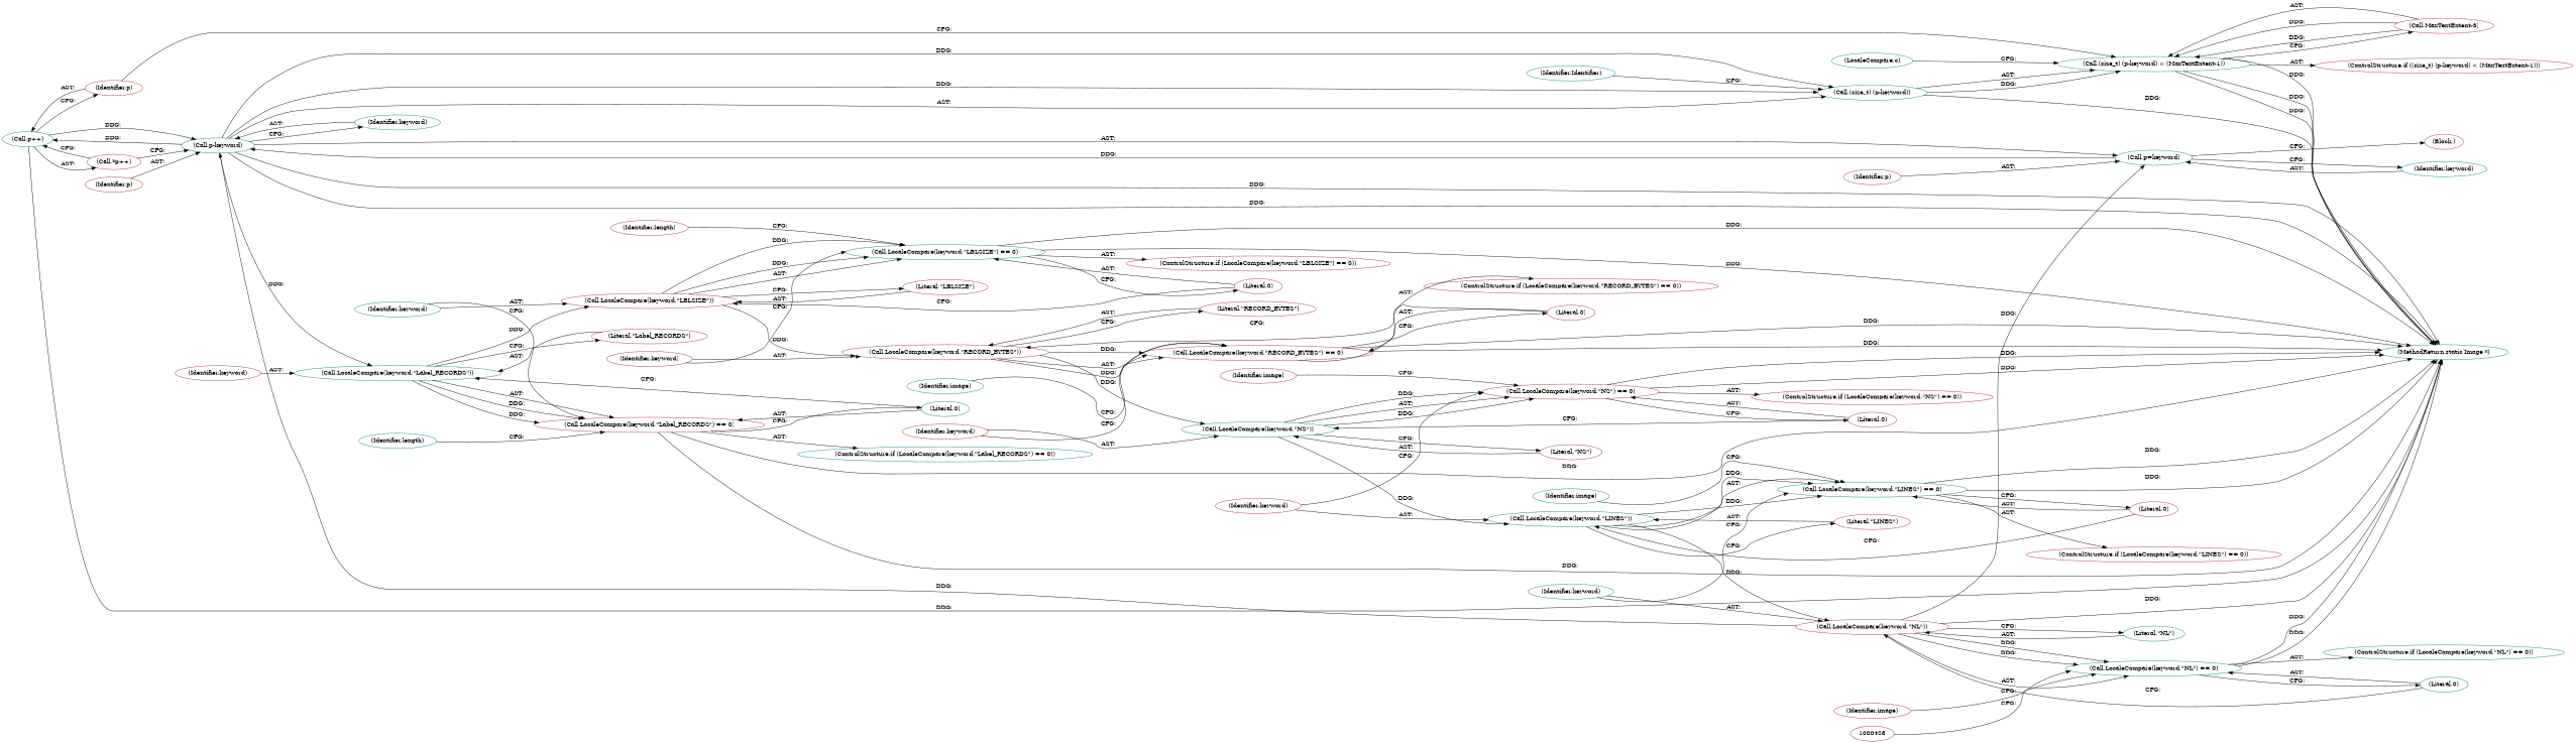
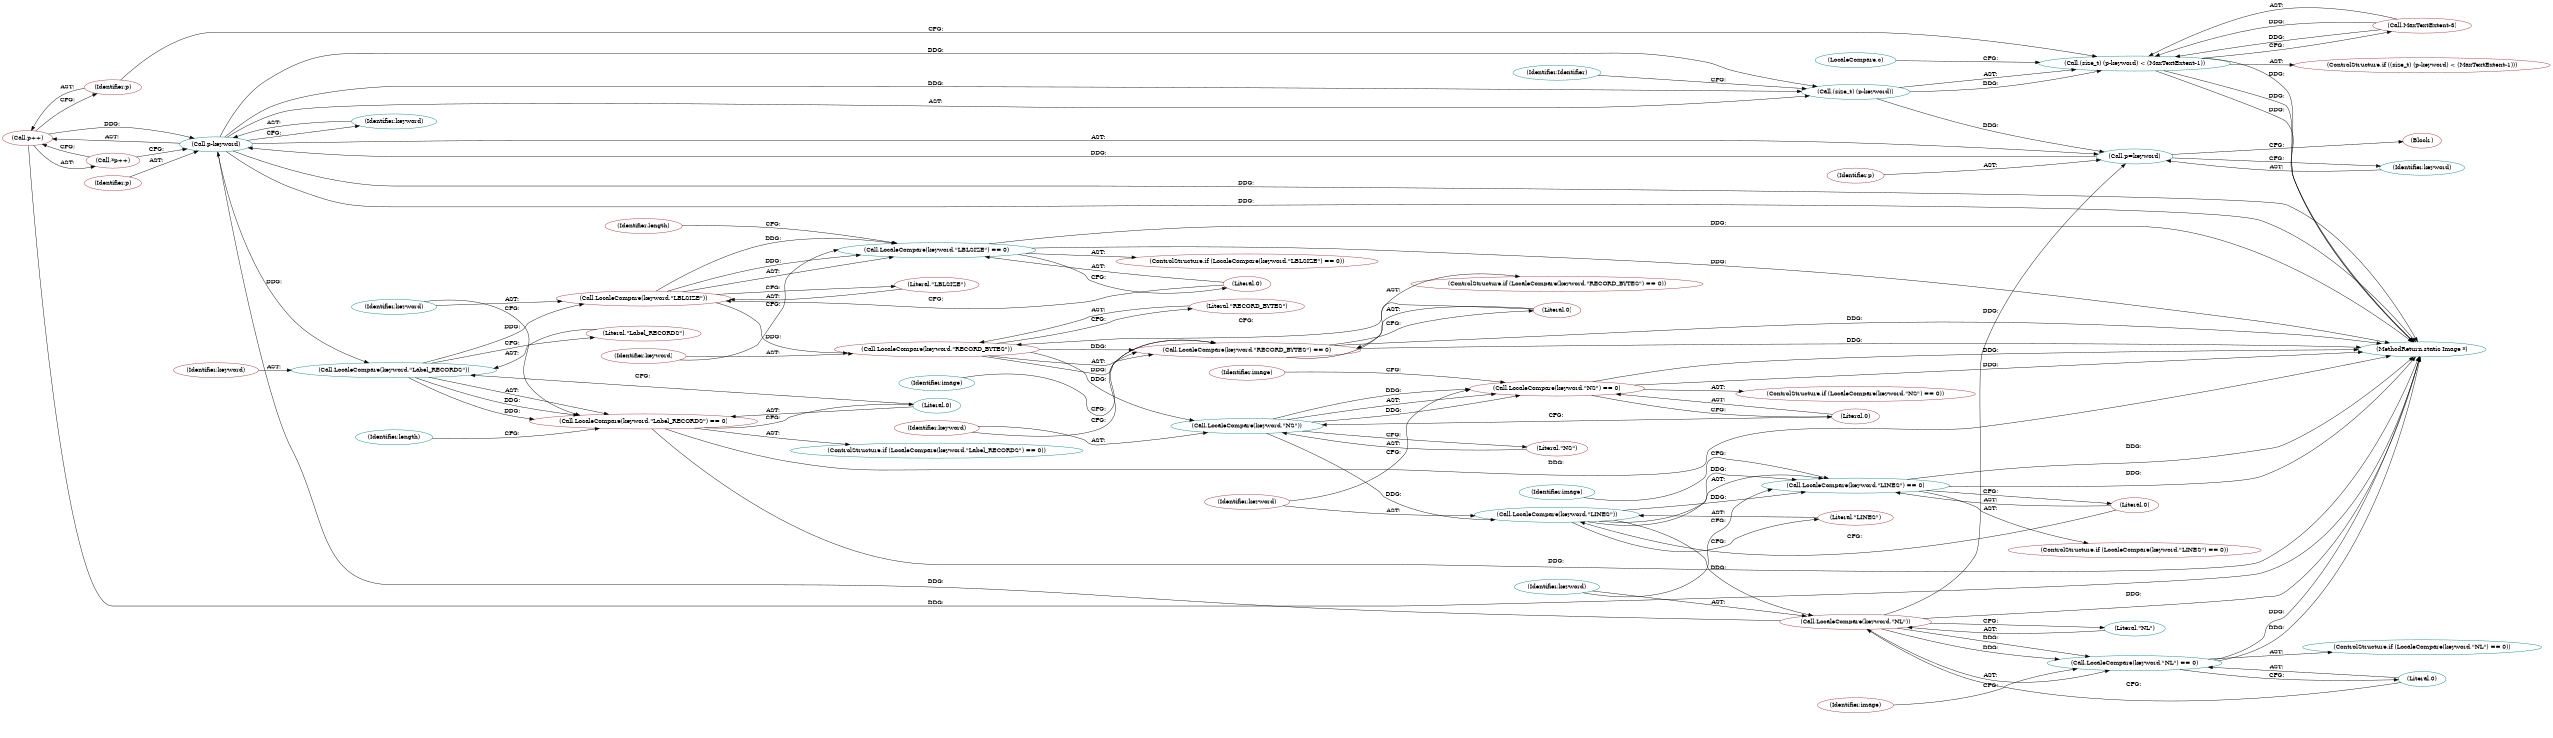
  digraph {
    rankdir=LR
    node [color=brown]
-   n1 [color=teal label="(Call,p++)"]
+   n1 [label="(Call,p++)"]
    n2 [color=teal label="(Call,p-keyword)"]
    n3 [label="(Identifier,p)"]
    n4 [label="(Call,*p++)"]
    n5 [color=teal label="(MethodReturn,static Image *)"]
    n6 [color=teal label="(Call,p=keyword)"]
    n7 [color=teal label="(Call,LocaleCompare(keyword,\"Label_RECORDS\"))"]
    n8 [color=teal label="(Call,(size_t) (p-keyword))"]
    n9 [color=teal label="(Identifier,keyword)"]
    n10 [color=teal label="(Call,(size_t) (p-keyword) < (MaxTextExtent-1))"]
    n11 [label="(Block,)"]
    n12 [color=teal label="(Identifier,keyword)"]
    n13 [label="(Call,LocaleCompare(keyword,\"LBLSIZE\"))"]
    n14 [label="(Call,LocaleCompare(keyword,\"Label_RECORDS\") == 0)"]
    n15 [label="(Literal,\"Label_RECORDS\")"]
    n16 [label="(Call,LocaleCompare(keyword,\"NL\"))"]
    n17 [color=teal label="(Call,LocaleCompare(keyword,\"NL\") == 0)"]
    n18 [color=teal label="(Literal,\"NL\")"]
    n19 [color=teal label="(ControlStructure,if (LocaleCompare(keyword,\"NL\") == 0))"]
    n20 [color=teal label="(Literal,0)"]
    n21 [color=teal label="(Call,LocaleCompare(keyword,\"LINES\"))"]
    n22 [color=teal label="(Call,LocaleCompare(keyword,\"LINES\") == 0)"]
    n23 [label="(Literal,\"LINES\")"]
    n24 [label="(ControlStructure,if (LocaleCompare(keyword,\"LINES\") == 0))"]
    n25 [label="(Literal,0)"]
    n26 [color=teal label="(Call,LocaleCompare(keyword,\"NS\"))"]
    n27 [label="(Call,LocaleCompare(keyword,\"NS\") == 0)"]
    n28 [label="(Literal,\"NS\")"]
    n29 [label="(ControlStructure,if (LocaleCompare(keyword,\"NS\") == 0))"]
    n30 [label="(Literal,0)"]
    n31 [label="(Call,LocaleCompare(keyword,\"RECORD_BYTES\"))"]
    n32 [label="(Call,LocaleCompare(keyword,\"RECORD_BYTES\") == 0)"]
    n33 [label="(Literal,\"RECORD_BYTES\")"]
    n34 [label="(Literal,0)"]
    n35 [label="(ControlStructure,if (LocaleCompare(keyword,\"RECORD_BYTES\") == 0))"]
    n36 [color=teal label="(Call,LocaleCompare(keyword,\"LBLSIZE\") == 0)"]
    n37 [label="(Literal,\"LBLSIZE\")"]
    n38 [label="(ControlStructure,if (LocaleCompare(keyword,\"LBLSIZE\") == 0))"]
    n39 [label="(Literal,0)"]
    n40 [color=teal label="(Literal,0)"]
    n41 [color=teal label="(ControlStructure,if (LocaleCompare(keyword,\"Label_RECORDS\") == 0))"]
    n42 [label="(Call,MaxTextExtent-3)"]
    n43 [label="(ControlStructure,if ((size_t) (p-keyword) < (MaxTextExtent-1)))"]
    n44 [label="(Identifier,p)"]
    n45 [label="(Identifier,keyword)"]
    n46 [color=teal label="(Identifier,image)"]
    n47 [color=teal label="(Identifier,keyword)"]
    n48 [color=teal label="(LocaleCompare,c)"]
    n49 [label="(Identifier,length)"]
    n50 [color=teal label="(Identifier,length)"]
    n51 [label="(Identifier,keyword)"]
    n52 [label="(Identifier,image)"]
    n53 [color=teal label="(Identifier,image)"]
    n54 [label="(Identifier,image)"]
    n55 [color=teal label="(Identifier,keyword)"]
    n56 [label="(Identifier,p)"]
    n57 [label="(Identifier,keyword)"]
    n58 [label="(Identifier,keyword)"]
    n59 [color=teal label="(Identifier,Identifier)"]
-   1000428
    n1 -> n2 [label="DDG: "]
    n1 -> n3 [label="CFG: "]
    n1 -> n4 [label="AST: "]
    n1 -> n5 [label="DDG: "]
-   n2 -> n1 [label="DDG: "]
+   n2 -> n1 [label="AST: "]
    n2 -> n5 [label="DDG: "]
    n2 -> n5 [label="DDG: "]
    n2 -> n6 [label="AST: "]
    n2 -> n7 [label="DDG: "]
    n2 -> n8 [label="AST: "]
    n2 -> n8 [label="DDG: "]
    n2 -> n8 [label="DDG: "]
    n2 -> n9 [label="CFG: "]
    n3 -> n1 [label="AST: "]
    n3 -> n10 [label="CFG: "]
    n4 -> n1 [label="CFG: "]
    n4 -> n2 [label="CFG: "]
    n6 -> n2 [label="DDG: "]
    n6 -> n11 [label="CFG: "]
    n6 -> n12 [label="CFG: "]
    n7 -> n13 [label="DDG: "]
    n7 -> n14 [label="AST: "]
    n7 -> n14 [label="DDG: "]
    n7 -> n14 [label="DDG: "]
    n7 -> n15 [label="CFG: "]
-   n8 -> n5 [label="DDG: "]
+   n8 -> n6 [label="DDG: "]
    n8 -> n10 [label="AST: "]
    n8 -> n10 [label="DDG: "]
    n9 -> n2 [label="AST: "]
    n10 -> n5 [label="DDG: "]
    n10 -> n5 [label="DDG: "]
    n10 -> n5 [label="DDG: "]
    n10 -> n42 [label="CFG: "]
    n10 -> n43 [label="AST: "]
    n12 -> n6 [label="AST: "]
    n13 -> n31 [label="DDG: "]
    n13 -> n36 [label="AST: "]
    n13 -> n36 [label="DDG: "]
    n13 -> n36 [label="DDG: "]
    n13 -> n37 [label="CFG: "]
    n14 -> n5 [label="DDG: "]
    n14 -> n5 [label="DDG: "]
    n14 -> n40 [label="CFG: "]
    n14 -> n41 [label="AST: "]
    n15 -> n7 [label="AST: "]
    n16 -> n2 [label="DDG: "]
    n16 -> n5 [label="DDG: "]
    n16 -> n6 [label="DDG: "]
    n16 -> n17 [label="AST: "]
    n16 -> n17 [label="DDG: "]
    n16 -> n17 [label="DDG: "]
    n16 -> n18 [label="CFG: "]
    n17 -> n5 [label="DDG: "]
    n17 -> n5 [label="DDG: "]
    n17 -> n19 [label="AST: "]
    n17 -> n20 [label="CFG: "]
    n18 -> n16 [label="AST: "]
    n20 -> n16 [label="CFG: "]
    n20 -> n17 [label="AST: "]
    n21 -> n16 [label="DDG: "]
    n21 -> n22 [label="AST: "]
    n21 -> n22 [label="DDG: "]
    n21 -> n22 [label="DDG: "]
    n21 -> n23 [label="CFG: "]
    n22 -> n5 [label="DDG: "]
    n22 -> n5 [label="DDG: "]
    n22 -> n24 [label="AST: "]
    n22 -> n25 [label="CFG: "]
    n23 -> n21 [label="AST: "]
    n25 -> n21 [label="CFG: "]
    n25 -> n22 [label="AST: "]
    n26 -> n21 [label="DDG: "]
    n26 -> n27 [label="AST: "]
    n26 -> n27 [label="DDG: "]
    n26 -> n27 [label="DDG: "]
    n26 -> n28 [label="CFG: "]
    n27 -> n5 [label="DDG: "]
    n27 -> n5 [label="DDG: "]
    n27 -> n29 [label="AST: "]
    n27 -> n30 [label="CFG: "]
    n28 -> n26 [label="AST: "]
    n30 -> n26 [label="CFG: "]
    n30 -> n27 [label="AST: "]
    n31 -> n26 [label="DDG: "]
    n31 -> n32 [label="AST: "]
    n31 -> n32 [label="DDG: "]
    n31 -> n32 [label="DDG: "]
    n31 -> n33 [label="CFG: "]
    n32 -> n5 [label="DDG: "]
    n32 -> n5 [label="DDG: "]
    n32 -> n34 [label="CFG: "]
    n32 -> n35 [label="AST: "]
    n33 -> n31 [label="AST: "]
    n34 -> n31 [label="CFG: "]
    n34 -> n32 [label="AST: "]
    n36 -> n5 [label="DDG: "]
    n36 -> n5 [label="DDG: "]
    n36 -> n38 [label="AST: "]
    n36 -> n39 [label="CFG: "]
    n37 -> n13 [label="AST: "]
    n39 -> n13 [label="CFG: "]
    n39 -> n36 [label="AST: "]
    n40 -> n7 [label="CFG: "]
    n40 -> n14 [label="AST: "]
    n42 -> n10 [label="AST: "]
    n42 -> n10 [label="DDG: "]
    n42 -> n10 [label="DDG: "]
    n44 -> n6 [label="AST: "]
    n45 -> n7 [label="AST: "]
    n46 -> n32 [label="CFG: "]
    n47 -> n13 [label="AST: "]
    n47 -> n14 [label="CFG: "]
    n48 -> n10 [label="CFG: "]
    n49 -> n36 [label="CFG: "]
    n50 -> n14 [label="CFG: "]
    n51 -> n26 [label="AST: "]
    n51 -> n32 [label="CFG: "]
    n52 -> n27 [label="CFG: "]
    n53 -> n22 [label="CFG: "]
    n54 -> n17 [label="CFG: "]
    n55 -> n16 [label="AST: "]
    n55 -> n22 [label="CFG: "]
    n56 -> n2 [label="AST: "]
    n57 -> n21 [label="AST: "]
    n57 -> n27 [label="CFG: "]
    n58 -> n31 [label="AST: "]
    n58 -> n36 [label="CFG: "]
    n59 -> n8 [label="CFG: "]
-   1000428 -> n17 [label="CFG: "]
  }
